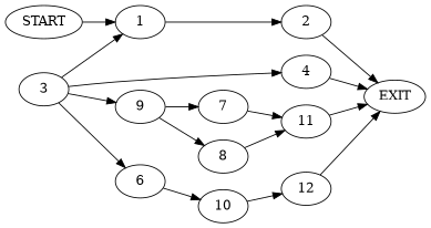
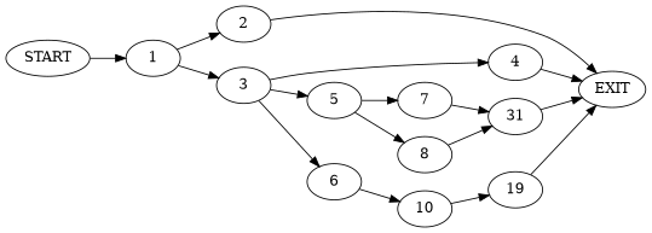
  digraph {
    rankdir=LR
    n1 [label=START]
    1
    2
    3
    n5 [label=EXIT]
    4
-   5 [label=9]
+   5
    6
    7
    8
    10
-   11
-   12
+   11 [label=31]
+   12 [label=19]
    n1 -> 1
    1 -> 2
-   3 -> 1
+   1 -> 3
    2 -> n5
    3 -> 4
    3 -> 5
    3 -> 6
    4 -> n5
    5 -> 7
    5 -> 8
    6 -> 10
    7 -> 11
    8 -> 11
    10 -> 12
    11 -> n5
    12 -> n5
  }
